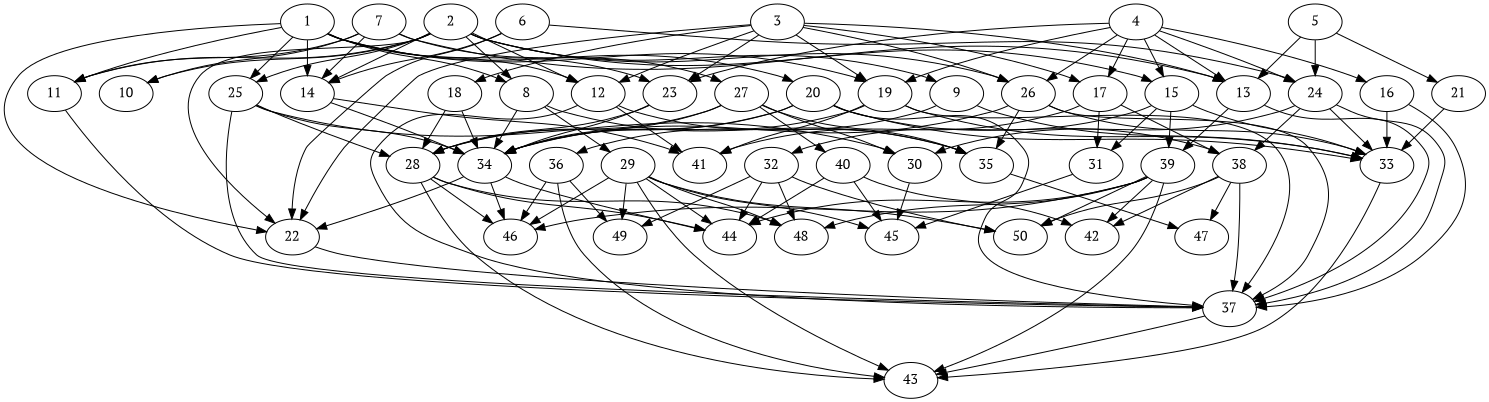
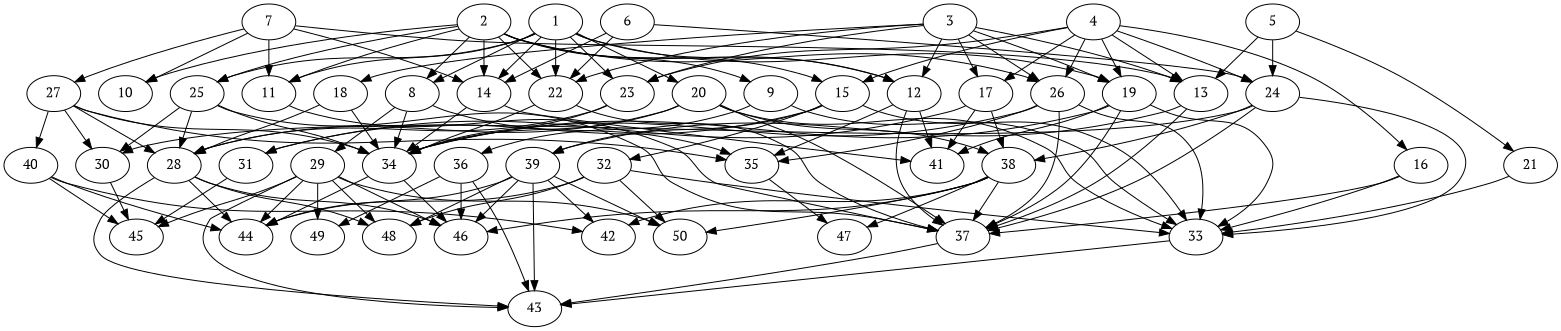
  digraph {
    fontname="PT Serif"
    node [alpha=0.02 fontname="PT Serif"]
    edge [fontname="PT Serif"]
    1 [alpha=0.19 expect_size=8749056]
    8 [alpha=0.13 expect_size=9996288]
    11 [expect_size=24028160]
    12 [alpha=0.15 expect_size=21950464]
    14 [alpha=0.07 expect_size=35792896]
    19 [alpha=0.15 expect_size=7972864]
    20 [expect_size=17326080]
    22 [alpha=0.16 expect_size=7600128]
    23 [alpha=0.10 expect_size=42515456]
    25 [alpha=0.10 expect_size=16219136]
    29 [expect_size=12136448]
    34 [alpha=0.15 expect_size=40343552]
    35 [alpha=0.11 expect_size=36027392]
    37 [alpha=0.01 expect_size=30517248]
    41 [alpha=0.03 expect_size=37787648]
    33 [expect_size=16813056]
    38 [alpha=0.09 expect_size=24605696]
    28 [alpha=0.10 expect_size=44715008]
    30 [alpha=0.14 expect_size=48029696]
    43 [alpha=0.06 expect_size=29402112]
    44 [alpha=0.12 expect_size=34073600]
    46 [alpha=0.03 expect_size=49078272]
    48 [alpha=0.07 expect_size=9569280]
    45 [alpha=0.04 expect_size=22214656]
    49 [alpha=0.20 expect_size=29631488]
    50 [alpha=0.11 expect_size=22412288]
    47 [alpha=0.17 expect_size=6681600]
    42 [alpha=0.16 expect_size=24835072]
    2 [alpha=0.06 expect_size=48240640]
    9 [alpha=0.04 expect_size=5246976]
    10 [alpha=0.14 expect_size=5798912]
    15 [alpha=0.04 expect_size=13310976]
    26 [alpha=0.07 expect_size=24538112]
    36 [expect_size=13138944]
    39 [alpha=0.17 expect_size=47344640]
    31 [alpha=0.15 expect_size=51854336]
    32 [expect_size=27115520]
    3 [alpha=0.00 expect_size=24640512]
    13 [expect_size=35012608]
    17 [alpha=0.03 expect_size=25414656]
    18 [alpha=0.06 expect_size=24318976]
    4 [alpha=0.10 expect_size=37934080]
    16 [alpha=0.06 expect_size=38816768]
    24 [alpha=0.18 expect_size=46426112]
    5 [alpha=0.11 expect_size=14516224]
    21 [alpha=0.10 expect_size=49884160]
    6 [alpha=0.14 expect_size=16894976]
    7 [alpha=0.20 expect_size=36058112]
    27 [alpha=0.17 expect_size=37852160]
    40 [alpha=0.10 expect_size=51552256]
    1 -> 8
    1 -> 11
    1 -> 12
    1 -> 14
    1 -> 19
    1 -> 20
    1 -> 22
    1 -> 23
    1 -> 25
    8 -> 29
    8 -> 34
    8 -> 35
    11 -> 37
    12 -> 35
    12 -> 37
    12 -> 41
    14 -> 34
    14 -> 41
    19 -> 34
    19 -> 37
    19 -> 41
    19 -> 33
    20 -> 34
    20 -> 37
    20 -> 33
    20 -> 38
    20 -> 28
-   34 -> 22
+   22 -> 34
    22 -> 37
    23 -> 34
    23 -> 28
    25 -> 34
    25 -> 37
    25 -> 28
    25 -> 30
    29 -> 43
    29 -> 44
    29 -> 46
    29 -> 48
    29 -> 45
    29 -> 49
    29 -> 50
    34 -> 44
    34 -> 46
    35 -> 47
    37 -> 43
    33 -> 43
    38 -> 37
+   38 -> 46
    38 -> 50
    38 -> 47
    38 -> 42
    28 -> 43
    28 -> 44
    28 -> 46
    28 -> 48
    30 -> 45
    2 -> 8
    2 -> 11
    2 -> 12
    2 -> 14
    2 -> 22
    2 -> 25
    2 -> 9
    2 -> 10
    2 -> 15
    2 -> 26
    9 -> 33
    9 -> 36
    15 -> 33
    15 -> 39
    15 -> 31
    15 -> 32
    26 -> 34
    26 -> 35
    26 -> 37
    26 -> 33
    36 -> 43
    36 -> 46
    36 -> 49
    39 -> 43
    39 -> 44
    39 -> 46
    39 -> 48
    39 -> 50
    39 -> 42
    31 -> 45
    32 -> 44
    32 -> 48
-   32 -> 49
+   32 -> 33
    32 -> 50
    3 -> 12
    3 -> 19
    3 -> 22
    3 -> 23
    3 -> 26
    3 -> 13
    3 -> 17
    3 -> 18
    13 -> 37
    13 -> 39
    17 -> 41
    17 -> 38
    17 -> 31
    18 -> 34
    18 -> 28
    4 -> 19
    4 -> 23
    4 -> 15
    4 -> 26
    4 -> 13
    4 -> 17
    4 -> 16
    4 -> 24
    16 -> 37
    16 -> 33
    24 -> 37
    24 -> 33
    24 -> 38
    24 -> 30
    5 -> 13
    5 -> 24
    5 -> 21
    21 -> 33
    6 -> 14
    6 -> 22
    6 -> 24
    7 -> 11
    7 -> 14
    7 -> 10
    7 -> 13
    7 -> 27
    27 -> 34
    27 -> 35
    27 -> 28
    27 -> 30
    27 -> 40
    40 -> 44
    40 -> 45
    40 -> 42
  }
